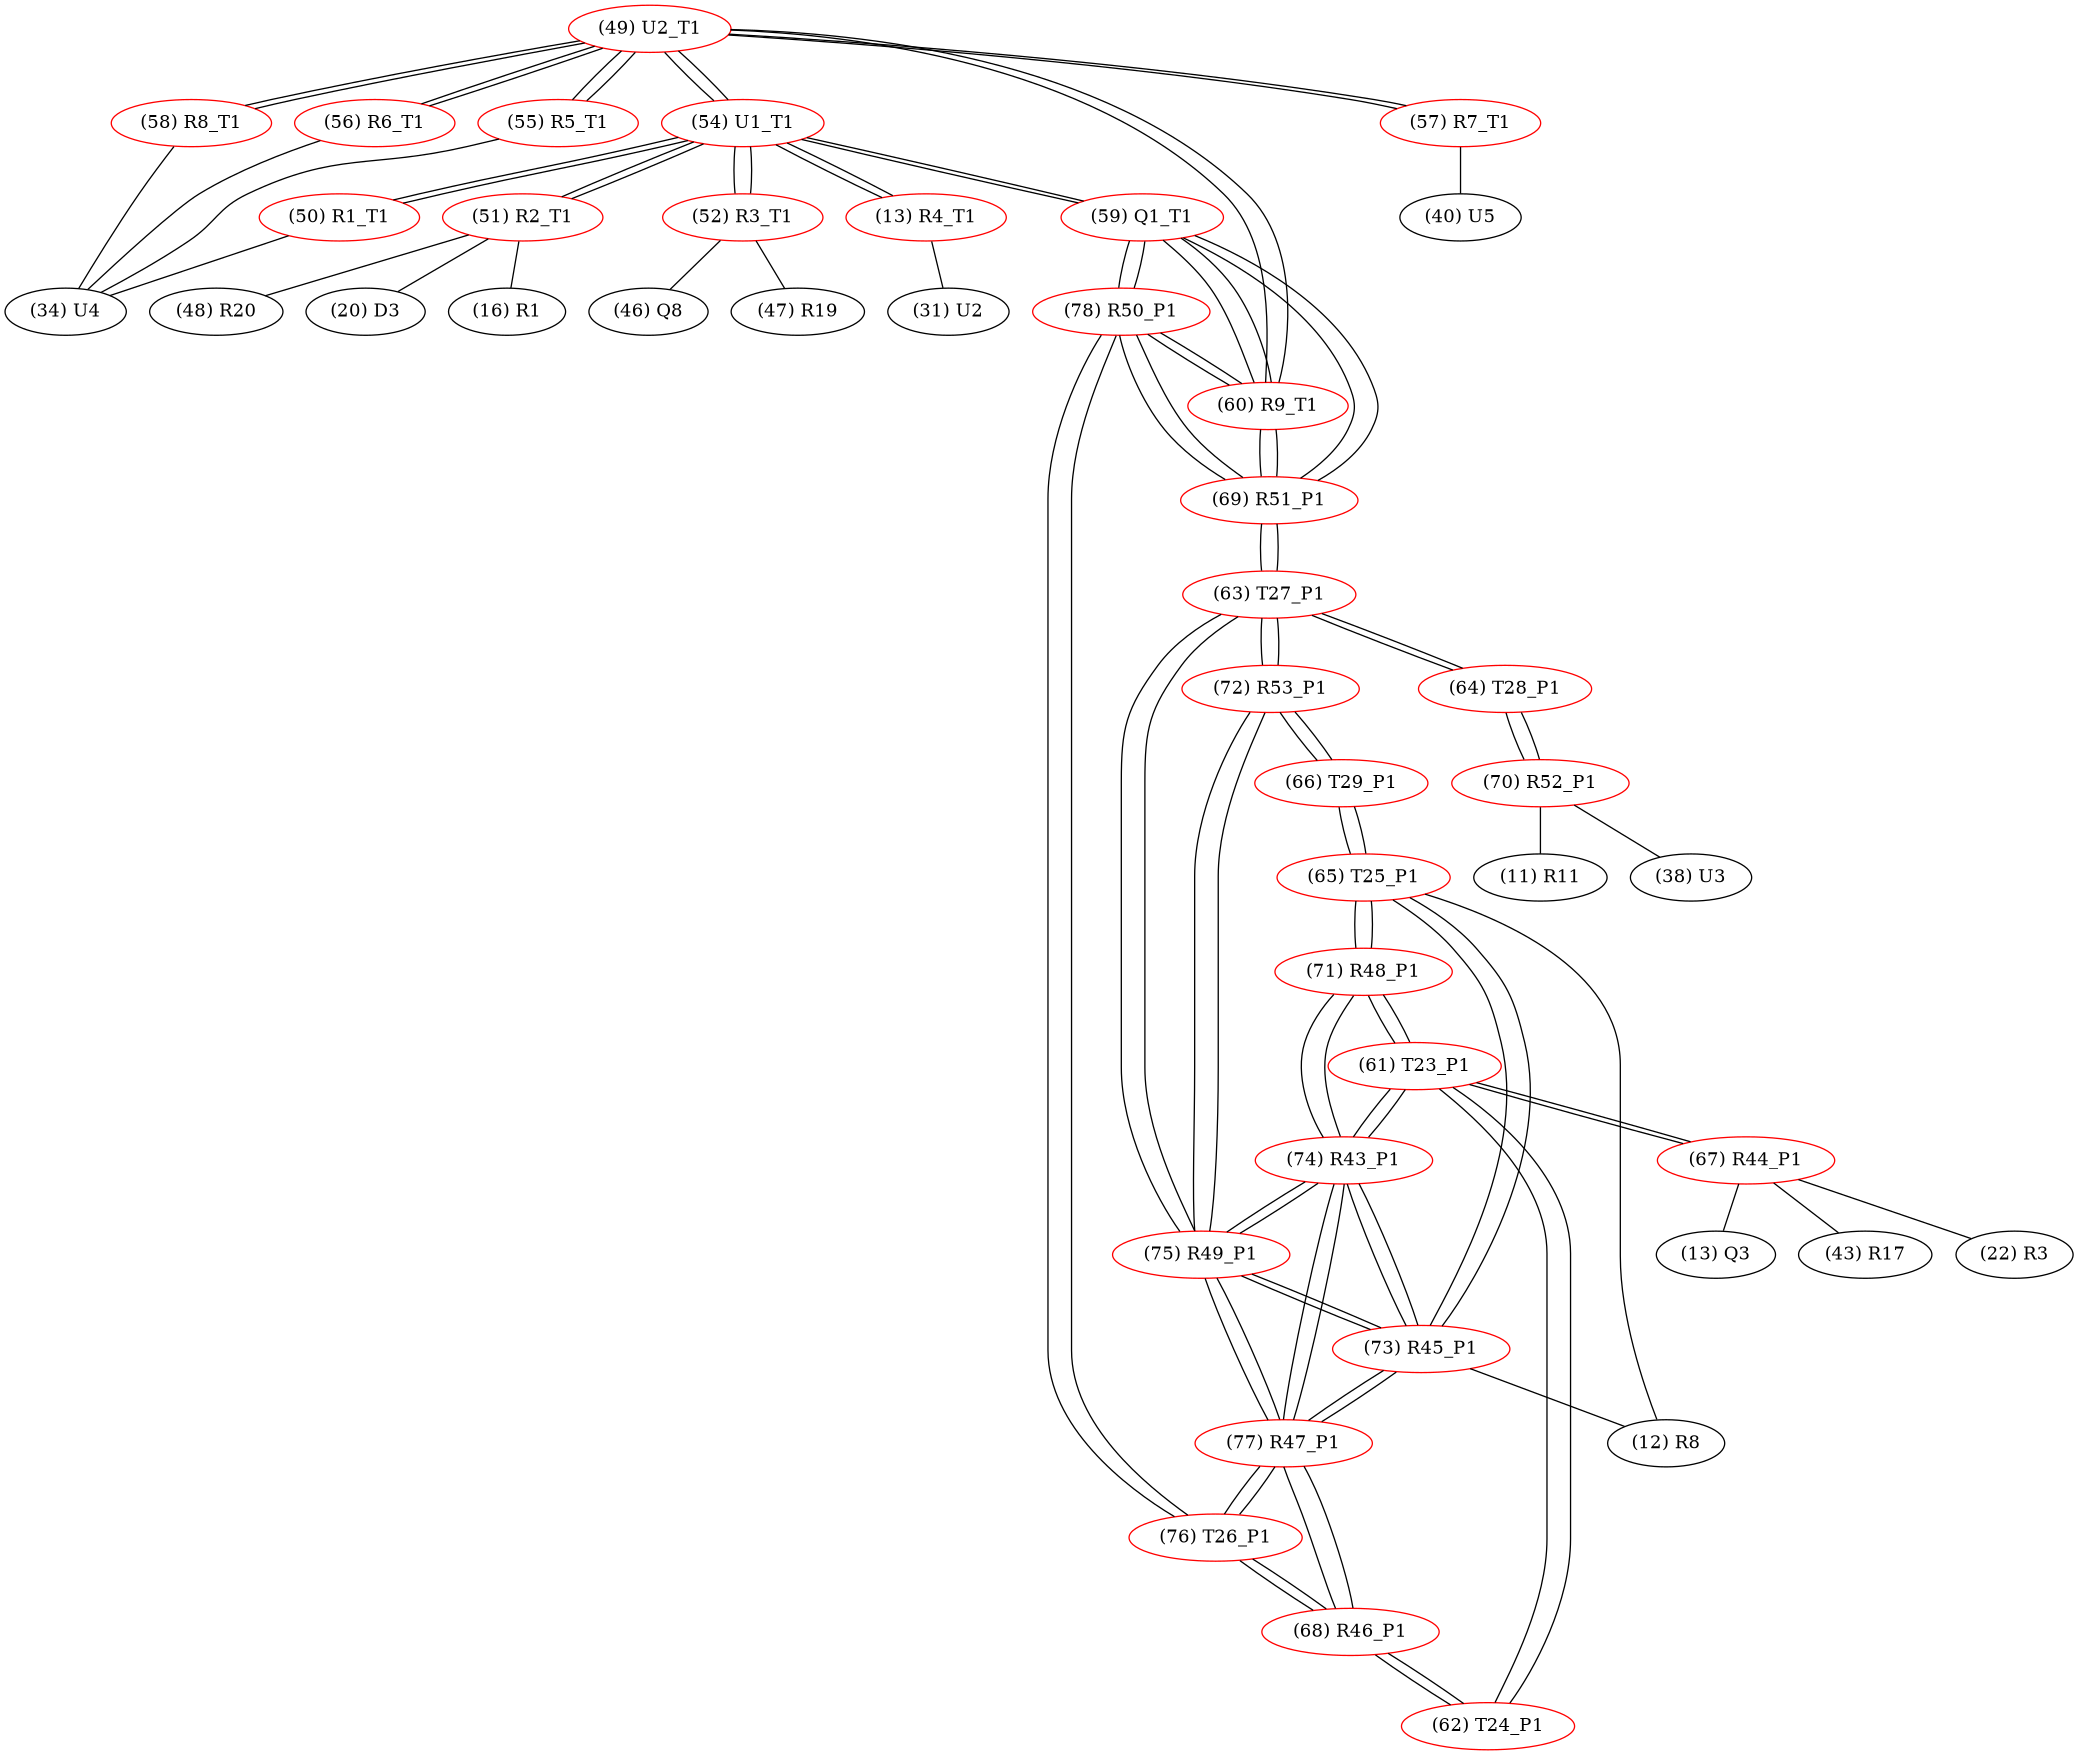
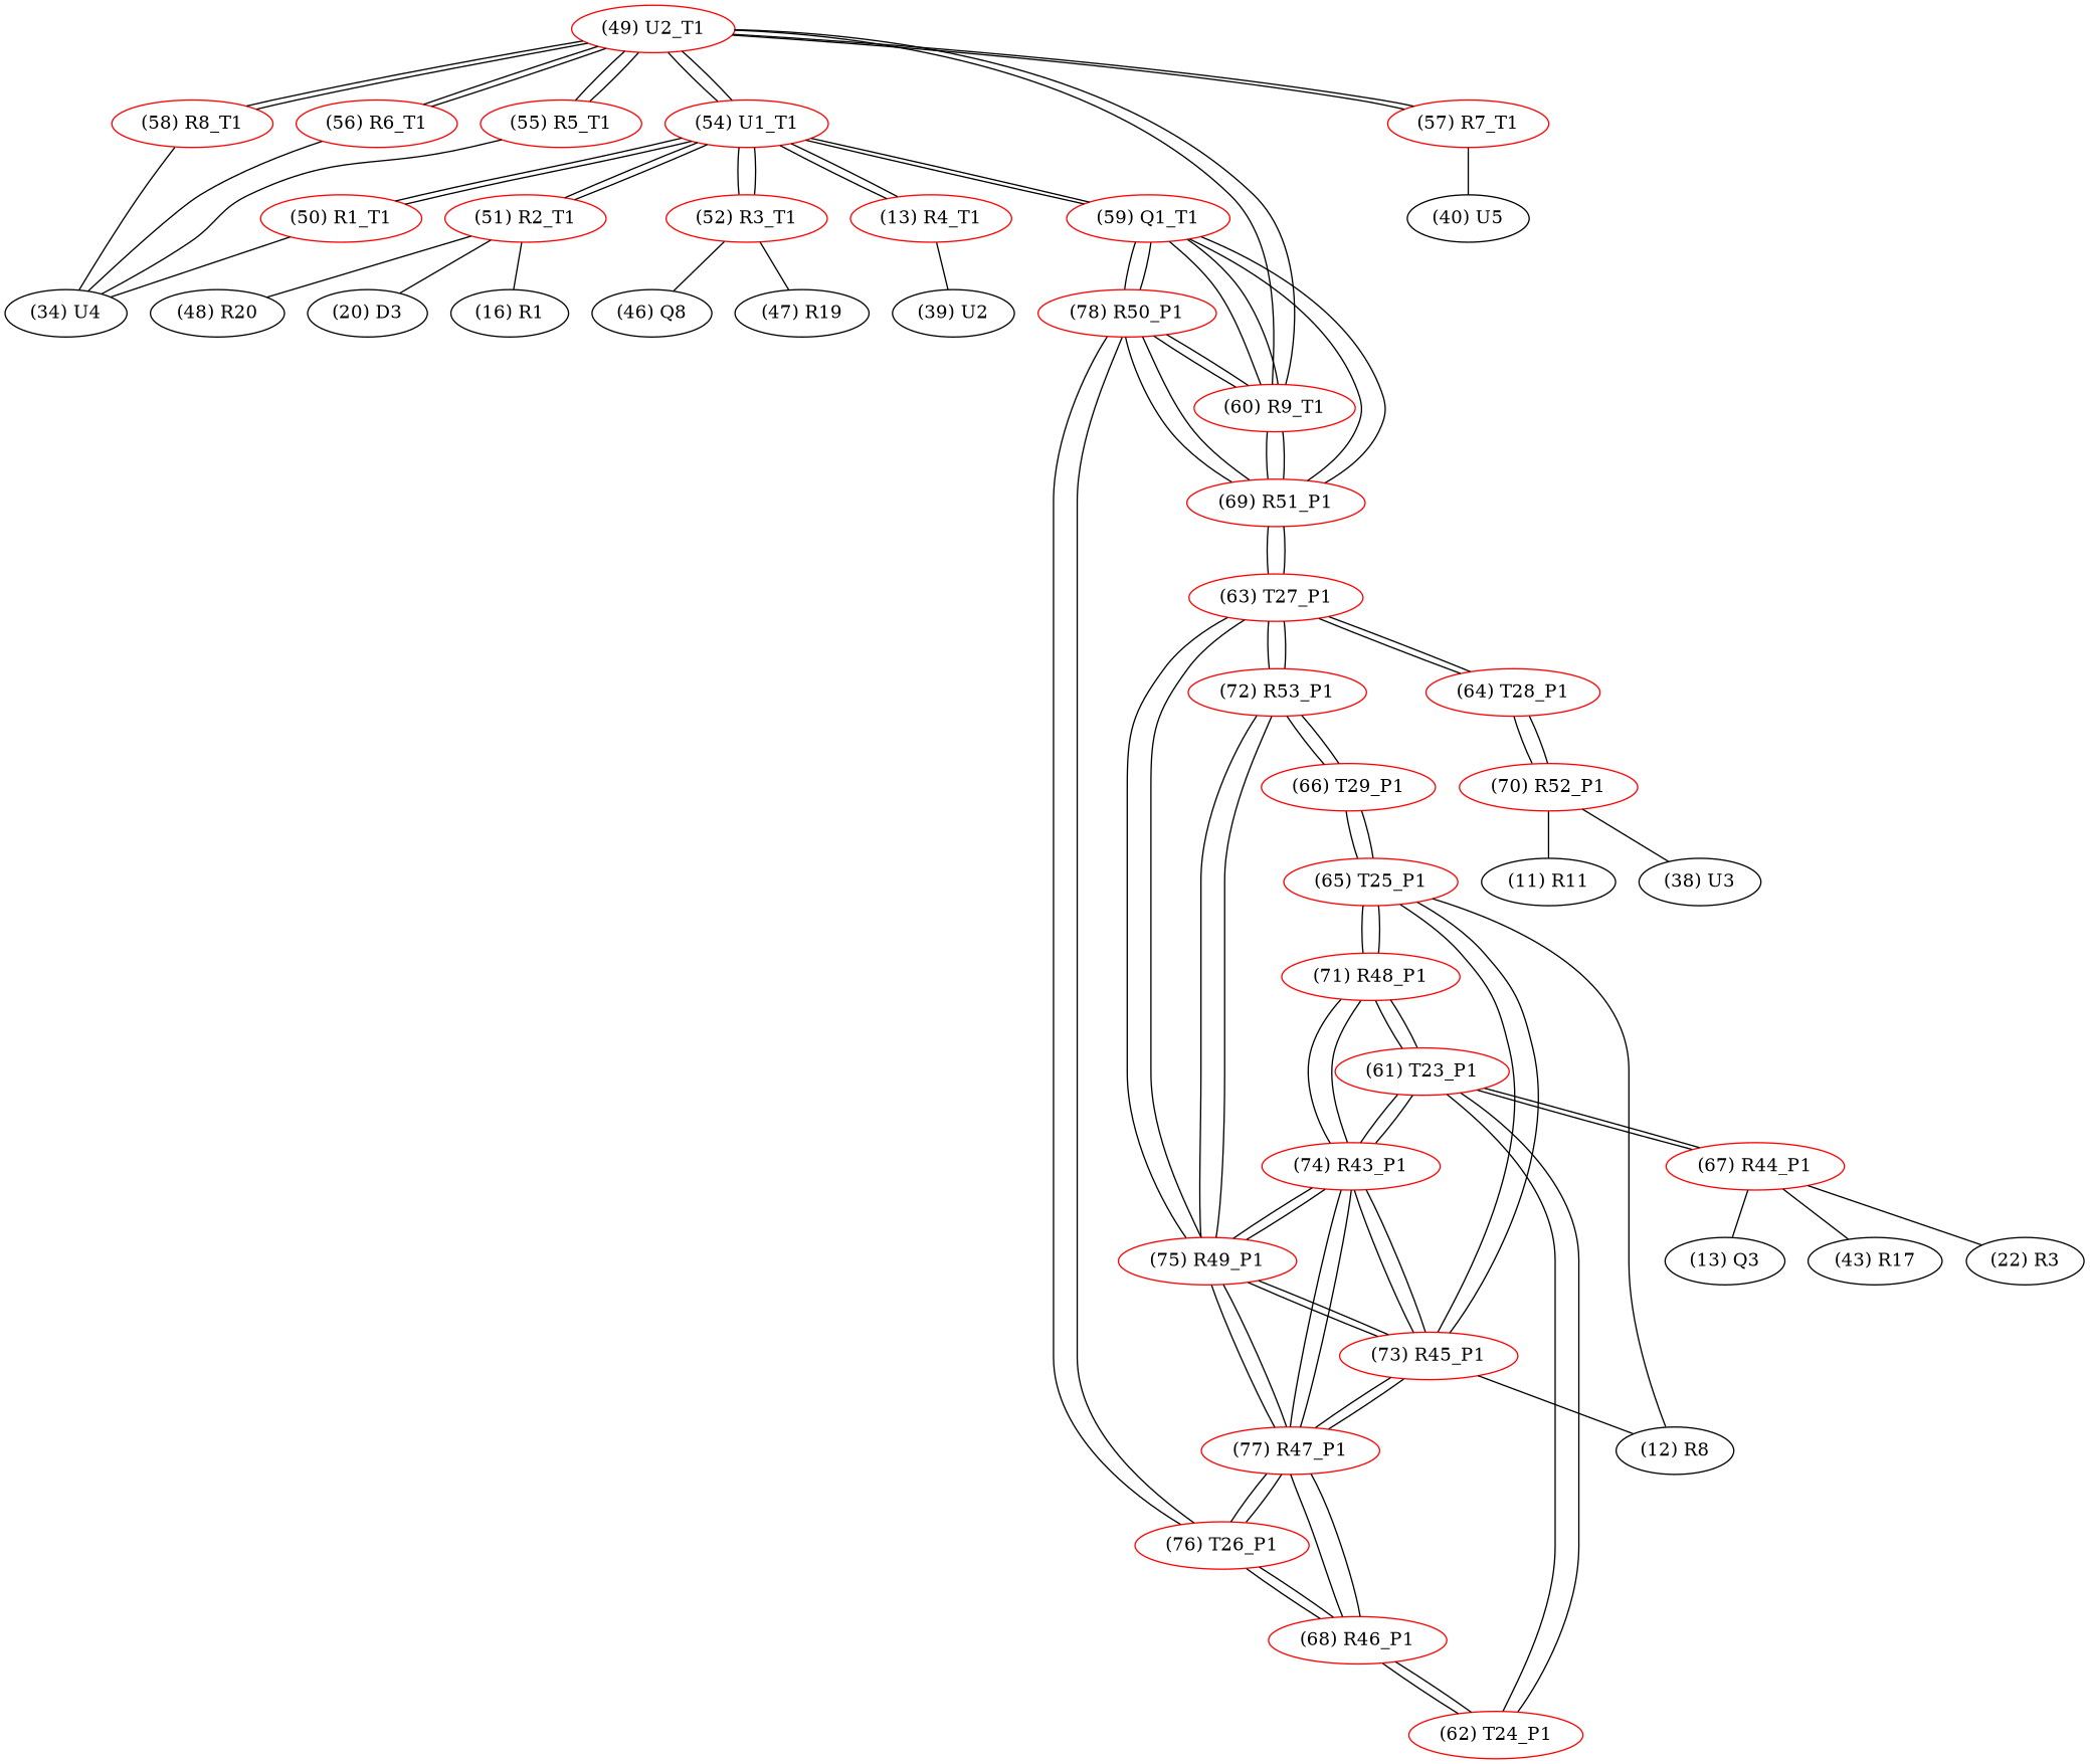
  graph {
    node [color=red]
    n1 [label="(49) U2_T1"]
    n2 [label="(58) R8_T1"]
    n3 [label="(57) R7_T1"]
    n4 [label="(56) R6_T1"]
    n5 [label="(55) R5_T1"]
    n6 [label="(54) U1_T1"]
    n7 [label="(60) R9_T1"]
    n8 [label="(34) U4" color=""]
    n9 [label="(40) U5" color=""]
    n10 [label="(50) R1_T1"]
    n11 [label="(51) R2_T1"]
    n12 [label="(52) R3_T1"]
    n13 [label="(13) R4_T1"]
    n14 [label="(59) Q1_T1"]
    n15 [label="(69) R51_P1"]
    n16 [label="(78) R50_P1"]
    n17 [label="(48) R20" color=""]
    n18 [label="(20) D3" color=""]
    n19 [label="(16) R1" color=""]
    n20 [label="(46) Q8" color=""]
    n21 [label="(47) R19" color=""]
-   n22 [label="(31) U2" color=""]
+   n22 [label="(39) U2" color=""]
    n23 [label="(63) T27_P1"]
    n24 [label="(76) T26_P1"]
    n25 [label="(75) R49_P1"]
    n26 [label="(64) T28_P1"]
    n27 [label="(72) R53_P1"]
    n28 [label="(77) R47_P1"]
    n29 [label="(68) R46_P1"]
    n30 [label="(61) T23_P1"]
    n31 [label="(71) R48_P1"]
    n32 [label="(74) R43_P1"]
    n33 [label="(62) T24_P1"]
    n34 [label="(67) R44_P1"]
    n35 [label="(65) T25_P1"]
    n36 [label="(73) R45_P1"]
    n37 [label="(13) Q3" color=""]
    n38 [label="(43) R17" color=""]
    n39 [label="(22) R3" color=""]
    n40 [label="(66) T29_P1"]
    n41 [label="(12) R8" color=""]
    n42 [label="(70) R52_P1"]
    n43 [label="(11) R11" color=""]
    n44 [label="(38) U3" color=""]
    n1 -- n2
    n1 -- n3
    n1 -- n4
    n1 -- n5
    n1 -- n6
    n1 -- n7
    n2 -- n1
    n2 -- n8
    n3 -- n1
    n3 -- n9
    n4 -- n1
    n4 -- n8
    n5 -- n1
    n5 -- n8
    n6 -- n1
    n6 -- n10
    n6 -- n11
    n6 -- n12
    n6 -- n13
    n6 -- n14
    n7 -- n1
    n7 -- n14
    n7 -- n15
    n7 -- n16
    n10 -- n6
    n10 -- n8
    n11 -- n6
    n11 -- n17
    n11 -- n18
    n11 -- n19
    n12 -- n6
    n12 -- n20
    n12 -- n21
    n13 -- n6
    n13 -- n22
    n14 -- n6
    n14 -- n7
    n14 -- n15
    n14 -- n16
    n15 -- n7
    n15 -- n14
    n15 -- n16
    n15 -- n23
    n16 -- n7
    n16 -- n14
    n16 -- n15
    n16 -- n24
    n23 -- n15
    n23 -- n25
    n23 -- n26
    n23 -- n27
    n24 -- n16
    n24 -- n28
    n24 -- n29
    n25 -- n23
    n25 -- n27
    n25 -- n28
    n25 -- n32
    n25 -- n36
    n26 -- n23
    n26 -- n42
    n27 -- n23
    n27 -- n25
    n27 -- n40
    n28 -- n24
    n28 -- n25
    n28 -- n29
    n28 -- n32
    n28 -- n36
    n29 -- n24
    n29 -- n28
    n29 -- n33
    n30 -- n31
    n30 -- n32
    n30 -- n33
    n30 -- n34
    n31 -- n30
    n31 -- n32
    n31 -- n35
    n32 -- n25
    n32 -- n28
    n32 -- n30
    n32 -- n31
    n32 -- n36
    n33 -- n29
    n33 -- n30
    n34 -- n30
    n34 -- n37
    n34 -- n38
    n34 -- n39
    n35 -- n31
    n35 -- n36
    n35 -- n40
    n35 -- n41
    n36 -- n25
    n36 -- n28
    n36 -- n32
    n36 -- n35
    n36 -- n41
    n40 -- n27
    n40 -- n35
    n42 -- n26
    n42 -- n43
    n42 -- n44
  }
